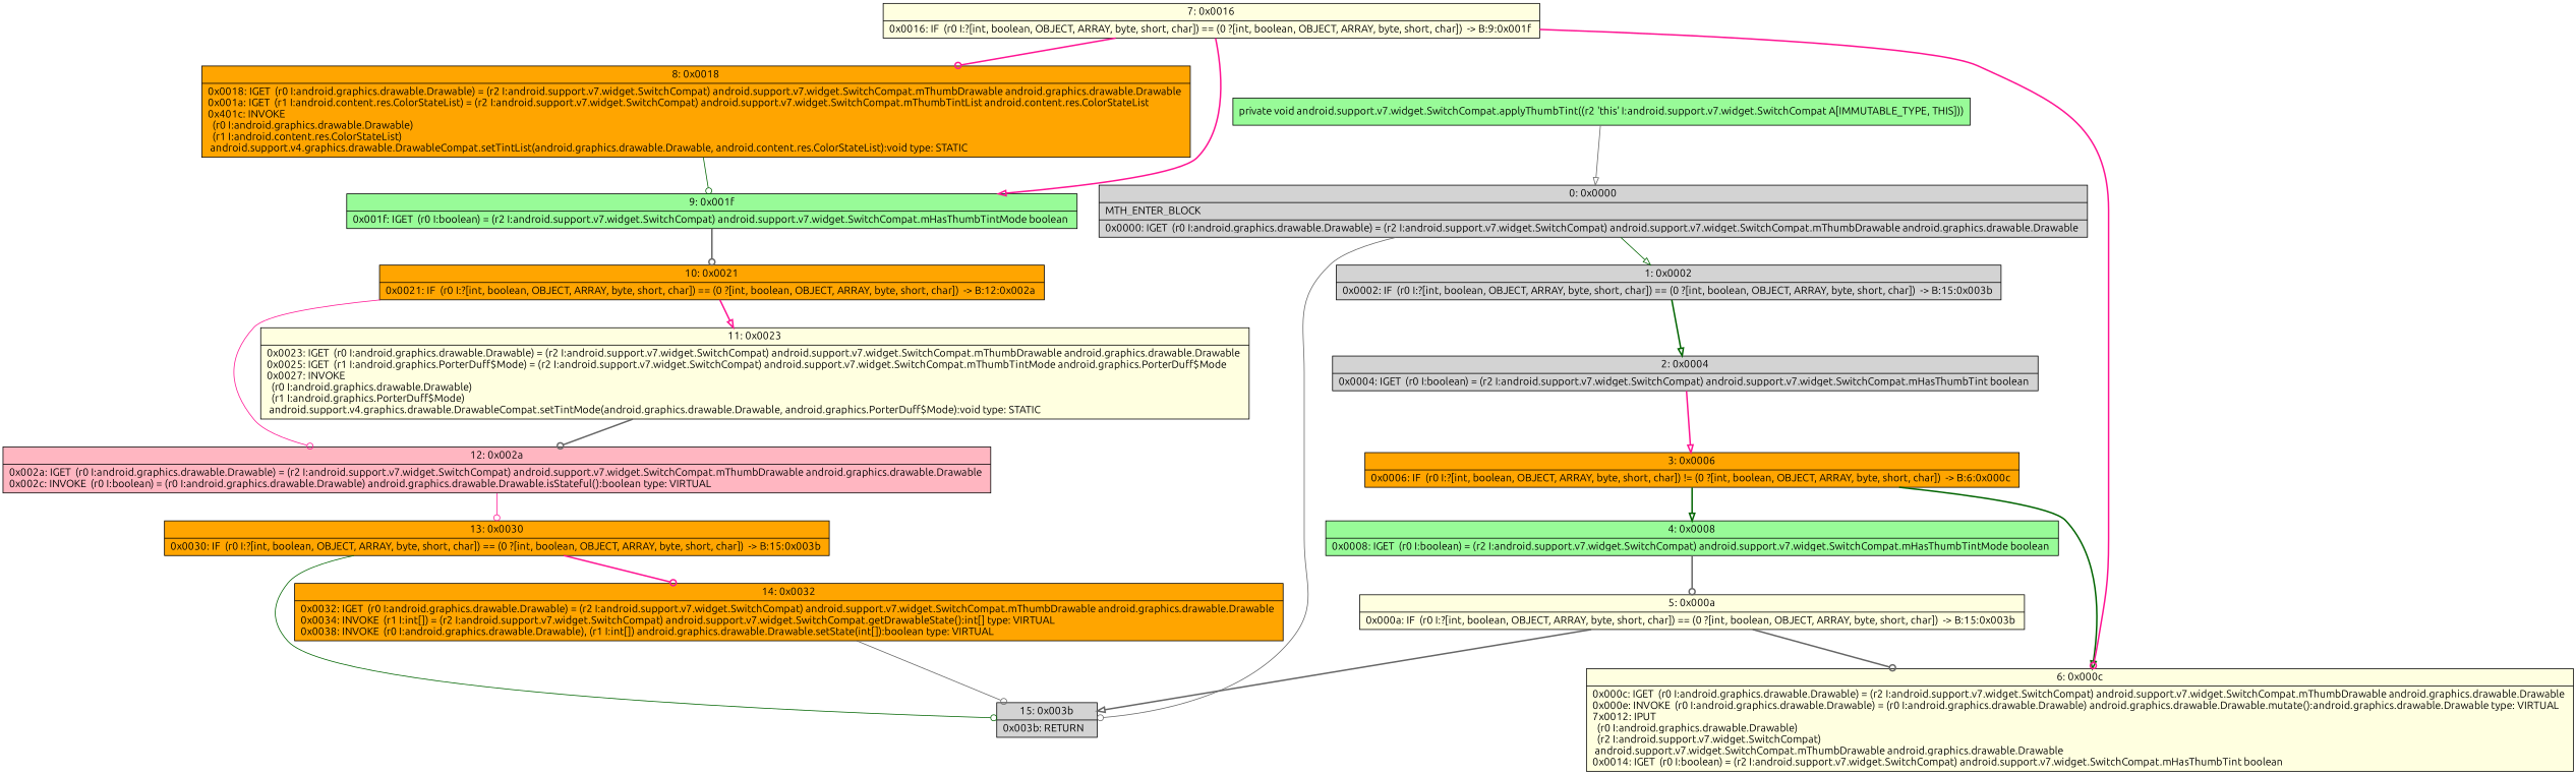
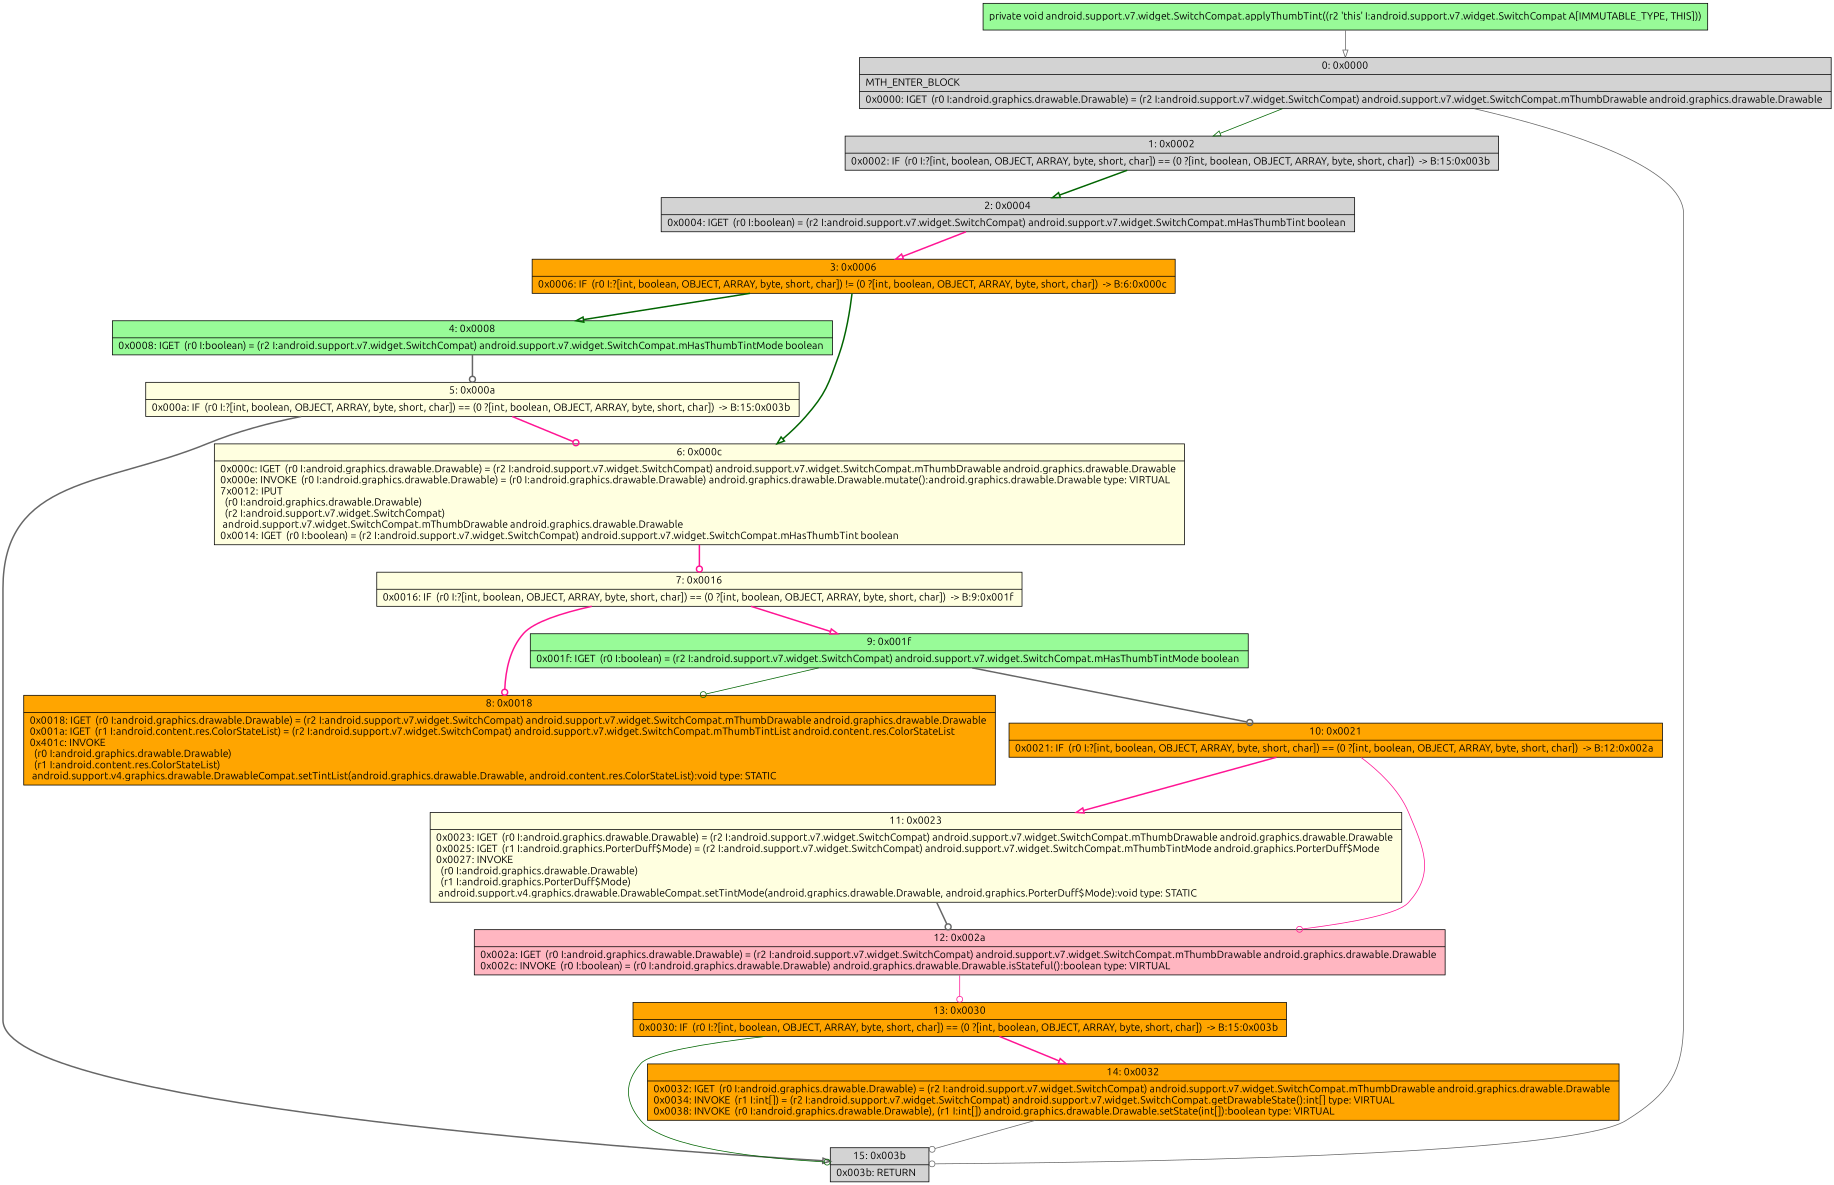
  digraph {
    fontname=Ubuntu
    node [fillcolor=orange fontname=Ubuntu shape=record style=filled]
    edge [arrowhead=odot color=gray40 fontname=Ubuntu style=bold]
    n1 [fillcolor=lightgrey label="{0\:\ 0x0000|MTH_ENTER_BLOCK\l|0x0000: IGET  (r0 I:android.graphics.drawable.Drawable) = (r2 I:android.support.v7.widget.SwitchCompat) android.support.v7.widget.SwitchCompat.mThumbDrawable android.graphics.drawable.Drawable \l}"]
    n2 [fillcolor=lightgrey label="{1\:\ 0x0002|0x0002: IF  (r0 I:?[int, boolean, OBJECT, ARRAY, byte, short, char]) == (0 ?[int, boolean, OBJECT, ARRAY, byte, short, char])  \-\> B:15:0x003b \l}"]
    n3 [fillcolor=lightgrey label="{15\:\ 0x003b|0x003b: RETURN   \l}"]
    n4 [fillcolor=lightgrey label="{2\:\ 0x0004|0x0004: IGET  (r0 I:boolean) = (r2 I:android.support.v7.widget.SwitchCompat) android.support.v7.widget.SwitchCompat.mHasThumbTint boolean \l}"]
    n5 [label="{3\:\ 0x0006|0x0006: IF  (r0 I:?[int, boolean, OBJECT, ARRAY, byte, short, char]) != (0 ?[int, boolean, OBJECT, ARRAY, byte, short, char])  \-\> B:6:0x000c \l}"]
    n6 [fillcolor=palegreen label="{4\:\ 0x0008|0x0008: IGET  (r0 I:boolean) = (r2 I:android.support.v7.widget.SwitchCompat) android.support.v7.widget.SwitchCompat.mHasThumbTintMode boolean \l}"]
    n7 [fillcolor=lightyellow label="{6\:\ 0x000c|0x000c: IGET  (r0 I:android.graphics.drawable.Drawable) = (r2 I:android.support.v7.widget.SwitchCompat) android.support.v7.widget.SwitchCompat.mThumbDrawable android.graphics.drawable.Drawable \l0x000e: INVOKE  (r0 I:android.graphics.drawable.Drawable) = (r0 I:android.graphics.drawable.Drawable) android.graphics.drawable.Drawable.mutate():android.graphics.drawable.Drawable type: VIRTUAL \l7x0012: IPUT  \l  (r0 I:android.graphics.drawable.Drawable)\l  (r2 I:android.support.v7.widget.SwitchCompat)\l android.support.v7.widget.SwitchCompat.mThumbDrawable android.graphics.drawable.Drawable \l0x0014: IGET  (r0 I:boolean) = (r2 I:android.support.v7.widget.SwitchCompat) android.support.v7.widget.SwitchCompat.mHasThumbTint boolean \l}"]
    n8 [fillcolor=lightyellow label="{5\:\ 0x000a|0x000a: IF  (r0 I:?[int, boolean, OBJECT, ARRAY, byte, short, char]) == (0 ?[int, boolean, OBJECT, ARRAY, byte, short, char])  \-\> B:15:0x003b \l}"]
    n9 [fillcolor=lightyellow label="{7\:\ 0x0016|0x0016: IF  (r0 I:?[int, boolean, OBJECT, ARRAY, byte, short, char]) == (0 ?[int, boolean, OBJECT, ARRAY, byte, short, char])  \-\> B:9:0x001f \l}"]
    n10 [label="{8\:\ 0x0018|0x0018: IGET  (r0 I:android.graphics.drawable.Drawable) = (r2 I:android.support.v7.widget.SwitchCompat) android.support.v7.widget.SwitchCompat.mThumbDrawable android.graphics.drawable.Drawable \l0x001a: IGET  (r1 I:android.content.res.ColorStateList) = (r2 I:android.support.v7.widget.SwitchCompat) android.support.v7.widget.SwitchCompat.mThumbTintList android.content.res.ColorStateList \l0x401c: INVOKE  \l  (r0 I:android.graphics.drawable.Drawable)\l  (r1 I:android.content.res.ColorStateList)\l android.support.v4.graphics.drawable.DrawableCompat.setTintList(android.graphics.drawable.Drawable, android.content.res.ColorStateList):void type: STATIC \l}"]
    n11 [fillcolor=palegreen label="{9\:\ 0x001f|0x001f: IGET  (r0 I:boolean) = (r2 I:android.support.v7.widget.SwitchCompat) android.support.v7.widget.SwitchCompat.mHasThumbTintMode boolean \l}"]
    n12 [label="{10\:\ 0x0021|0x0021: IF  (r0 I:?[int, boolean, OBJECT, ARRAY, byte, short, char]) == (0 ?[int, boolean, OBJECT, ARRAY, byte, short, char])  \-\> B:12:0x002a \l}"]
    n13 [fillcolor=lightyellow label="{11\:\ 0x0023|0x0023: IGET  (r0 I:android.graphics.drawable.Drawable) = (r2 I:android.support.v7.widget.SwitchCompat) android.support.v7.widget.SwitchCompat.mThumbDrawable android.graphics.drawable.Drawable \l0x0025: IGET  (r1 I:android.graphics.PorterDuff$Mode) = (r2 I:android.support.v7.widget.SwitchCompat) android.support.v7.widget.SwitchCompat.mThumbTintMode android.graphics.PorterDuff$Mode \l0x0027: INVOKE  \l  (r0 I:android.graphics.drawable.Drawable)\l  (r1 I:android.graphics.PorterDuff$Mode)\l android.support.v4.graphics.drawable.DrawableCompat.setTintMode(android.graphics.drawable.Drawable, android.graphics.PorterDuff$Mode):void type: STATIC \l}"]
    n14 [fillcolor=lightpink label="{12\:\ 0x002a|0x002a: IGET  (r0 I:android.graphics.drawable.Drawable) = (r2 I:android.support.v7.widget.SwitchCompat) android.support.v7.widget.SwitchCompat.mThumbDrawable android.graphics.drawable.Drawable \l0x002c: INVOKE  (r0 I:boolean) = (r0 I:android.graphics.drawable.Drawable) android.graphics.drawable.Drawable.isStateful():boolean type: VIRTUAL \l}"]
    n15 [label="{13\:\ 0x0030|0x0030: IF  (r0 I:?[int, boolean, OBJECT, ARRAY, byte, short, char]) == (0 ?[int, boolean, OBJECT, ARRAY, byte, short, char])  \-\> B:15:0x003b \l}"]
    n16 [label="{14\:\ 0x0032|0x0032: IGET  (r0 I:android.graphics.drawable.Drawable) = (r2 I:android.support.v7.widget.SwitchCompat) android.support.v7.widget.SwitchCompat.mThumbDrawable android.graphics.drawable.Drawable \l0x0034: INVOKE  (r1 I:int[]) = (r2 I:android.support.v7.widget.SwitchCompat) android.support.v7.widget.SwitchCompat.getDrawableState():int[] type: VIRTUAL \l0x0038: INVOKE  (r0 I:android.graphics.drawable.Drawable), (r1 I:int[]) android.graphics.drawable.Drawable.setState(int[]):boolean type: VIRTUAL \l}"]
    n17 [fillcolor=palegreen label="{private void android.support.v7.widget.SwitchCompat.applyThumbTint((r2 'this' I:android.support.v7.widget.SwitchCompat A[IMMUTABLE_TYPE, THIS])) }"]
    n1 -> n2 [arrowhead=onormal color=darkgreen style=solid]
    n1 -> n3 [style=solid]
    n2 -> n4 [arrowhead=onormal color=darkgreen]
    n4 -> n5 [arrowhead=onormal color=deeppink]
    n5 -> n6 [arrowhead=onormal color=darkgreen]
    n5 -> n7 [arrowhead=onormal color=darkgreen]
    n6 -> n8
-   n9 -> n7 [color=deeppink]
+   n7 -> n9 [color=deeppink]
    n8 -> n3 [arrowhead=onormal]
-   n8 -> n7
+   n8 -> n7 [color=deeppink]
    n9 -> n10 [color=deeppink]
    n9 -> n11 [arrowhead=onormal color=deeppink]
-   n10 -> n11 [color=darkgreen style=solid]
+   n11 -> n10 [color=darkgreen style=solid]
    n11 -> n12
    n12 -> n13 [arrowhead=onormal color=deeppink]
    n12 -> n14 [color=deeppink style=solid]
    n13 -> n14
    n14 -> n15 [color=deeppink style=solid]
    n15 -> n3 [color=darkgreen style=solid]
-   n15 -> n16 [color=deeppink]
+   n15 -> n16 [arrowhead=onormal color=deeppink]
    n16 -> n3 [style=solid]
    n17 -> n1 [arrowhead=onormal style=solid]
  }
